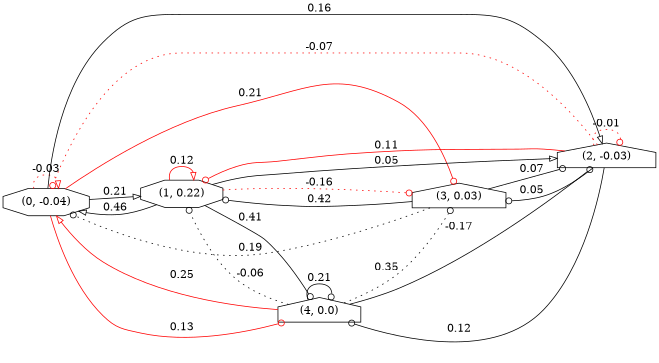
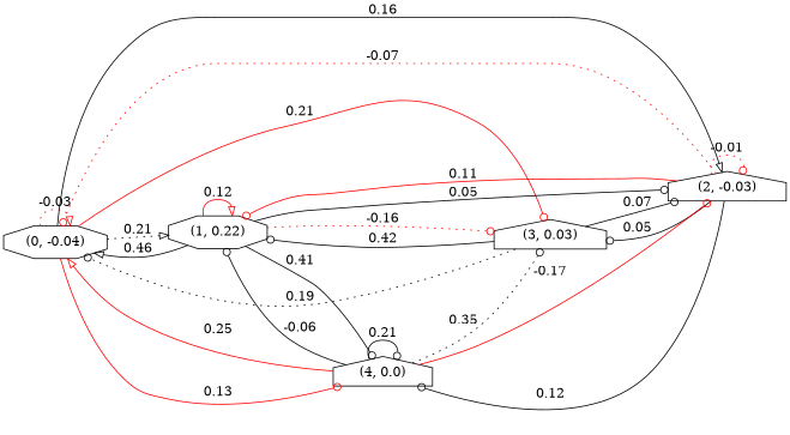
  digraph {
    rankdir=LR
    node [shape=house]
    edge [arrowhead=odot color=black style=solid]
    n1 [label="(0, -0.04)" shape=octagon]
    n2 [label="(1, 0.22)" shape=octagon]
    n3 [label="(2, -0.03)"]
    n4 [label="(3, 0.03)"]
    n5 [label="(4, 0.0)"]
    n1 -> n1 [arrowhead=onormal color=red label=-0.03 style=dotted]
-   n1 -> n2 [arrowhead=onormal label=0.21]
+   n1 -> n2 [arrowhead=onormal label=0.21 style=dotted]
    n1 -> n3 [arrowhead=onormal label=0.16]
    n1 -> n4 [color=red label=0.21]
    n1 -> n5 [color=red label=0.13]
    n2 -> n1 [arrowhead=onormal label=0.46]
    n2 -> n2 [arrowhead=onormal color=red label=0.12]
-   n2 -> n3 [arrowhead=onormal label=0.05]
+   n2 -> n3 [label=0.05]
    n2 -> n4 [color=red label=-0.16 style=dotted]
    n2 -> n5 [label=0.41]
    n3 -> n1 [color=red label=-0.07 style=dotted]
    n3 -> n2 [color=red label=0.11]
    n3 -> n3 [color=red label=-0.01 style=dotted]
    n3 -> n4 [label=0.05]
    n3 -> n5 [label=0.12]
    n4 -> n1 [label=0.19 style=dotted]
    n4 -> n2 [label=0.42]
    n4 -> n3 [label=0.07]
    n5 -> n1 [arrowhead=onormal color=red label=0.25]
-   n5 -> n2 [label=-0.06 style=dotted]
-   n5 -> n3 [label=-0.17]
+   n5 -> n2 [label=-0.06]
+   n5 -> n3 [color=red label=-0.17]
    n5 -> n4 [label=0.35 style=dotted]
    n5 -> n5 [label=0.21]
  }
